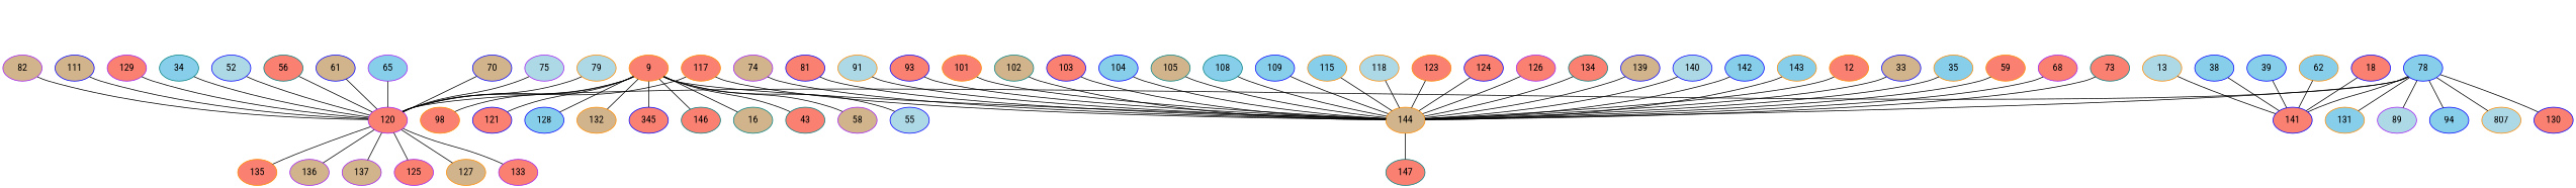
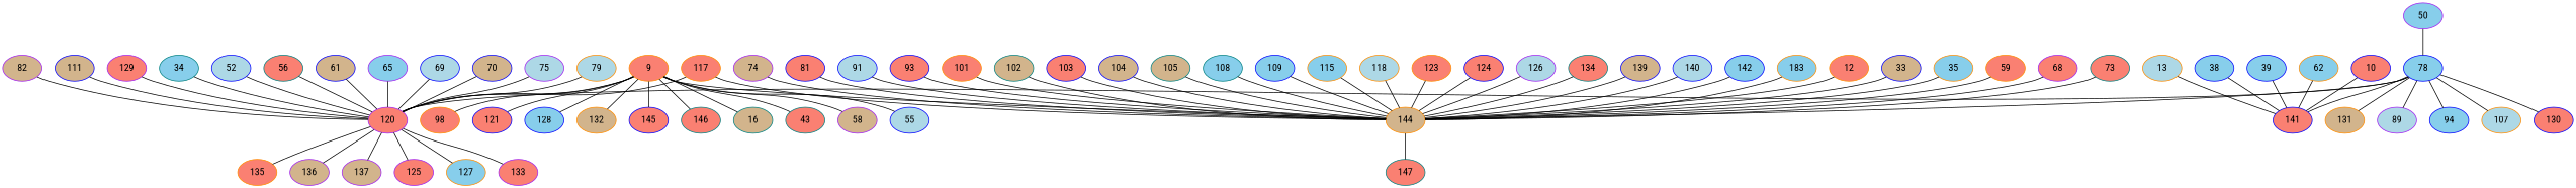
  graph {
    fontname="Roboto Condensed"
    node [color=blue fillcolor=salmon fontname="Roboto Condensed" style=filled]
    edge [fontname="Roboto Condensed"]
    9 [color=darkorange super="+3"]
    16 [color=teal fillcolor=tan]
    43 [color=teal]
    n4 [color=purple fillcolor=tan label=58 super="+15"]
    55 [fillcolor=lightblue]
    98 [color=darkorange]
    120 [color=purple super="+114+21"]
    121 [super="+23+87"]
    128 [fillcolor=skyblue super="+90"]
    132 [color=darkorange fillcolor=tan super="+88"]
    144 [color=darkorange fillcolor=tan super="+97+84+66+30+42+122+2"]
-   145 [super="+129+138" label=345]
+   145 [super="+129+138"]
    146 [color=teal]
    125 [color=purple]
-   127 [color=darkorange fillcolor=tan]
+   127 [color=darkorange fillcolor=skyblue]
    133 [color=purple]
    135 [color=darkorange]
    136 [color=purple fillcolor=tan super="+116"]
    137 [color=purple fillcolor=tan]
    147 [color=teal]
    141 [super="+7"]
-   10 [label=18]
+   10
    12 [color=darkorange]
    13 [color=darkorange fillcolor=lightblue]
    33 [fillcolor=tan]
    34 [color=teal fillcolor=skyblue]
    35 [color=darkorange fillcolor=skyblue]
    38 [fillcolor=skyblue super="+29"]
    39 [fillcolor=skyblue]
    78 [fillcolor=skyblue super="+1"]
    89 [color=purple fillcolor=lightblue]
    94 [fillcolor=skyblue super="+67"]
-   107 [color=darkorange fillcolor=lightblue label=807]
+   107 [color=darkorange fillcolor=lightblue]
    130
-   131 [color=darkorange fillcolor=skyblue super="+72+100"]
+   131 [color=darkorange fillcolor=tan super="+72+100"]
+   50 [color=purple fillcolor=skyblue]
    52 [fillcolor=lightblue]
    56 [color=teal]
    59 [color=darkorange]
    61 [fillcolor=tan]
    62 [color=darkorange fillcolor=skyblue super="+48"]
    65 [color=purple fillcolor=skyblue]
    68 [color=purple]
+   69 [fillcolor=lightblue]
    70 [fillcolor=tan]
    73 [color=teal]
    74 [color=purple fillcolor=tan]
    75 [color=purple fillcolor=lightblue]
    79 [color=darkorange fillcolor=lightblue]
    81 [super="+58"]
    82 [color=purple fillcolor=tan]
-   91 [color=darkorange fillcolor=lightblue]
+   91 [fillcolor=lightblue]
    93
    101 [color=darkorange]
    102 [color=teal fillcolor=tan]
    103 [super="+86"]
-   104 [fillcolor=skyblue]
+   104 [fillcolor=tan]
    105 [color=teal fillcolor=tan]
    108 [color=teal fillcolor=skyblue]
    109 [fillcolor=skyblue]
    111 [fillcolor=tan]
    115 [color=darkorange fillcolor=skyblue]
    117 [color=darkorange super="+85"]
    118 [color=darkorange fillcolor=lightblue super="+83"]
    n65 [color=purple label=129]
    123 [color=darkorange]
    124
-   126 [color=purple]
+   126 [color=purple fillcolor=lightblue]
    134 [color=teal]
    139 [fillcolor=tan]
    140 [fillcolor=lightblue]
    142 [fillcolor=skyblue]
-   143 [color=darkorange fillcolor=skyblue]
+   143 [color=darkorange fillcolor=skyblue label=183]
    9 -- 16
    9 -- 43
    9 -- n4
    9 -- 55
    9 -- 98
    9 -- 120
    9 -- 121
    9 -- 128
    9 -- 132
    9 -- 144 [weight=2]
    9 -- 145
    9 -- 146
    120 -- 125
    120 -- 127
    120 -- 133
    120 -- 135
    120 -- 136
    120 -- 137
    144 -- 147
    10 -- 141
    12 -- 144
    13 -- 141
    33 -- 144
    34 -- 120
    35 -- 144
    38 -- 141
    39 -- 141
    78 -- 120 [weight=2]
    78 -- 144 [weight=2]
    78 -- 141 [weight=2]
    78 -- 89
    78 -- 94
    78 -- 107
    78 -- 130
    78 -- 131
+   50 -- 78
    52 -- 120
    56 -- 120
    59 -- 144
    61 -- 120
    62 -- 141
    65 -- 120
    68 -- 144
+   69 -- 120
    70 -- 120
    73 -- 144
    74 -- 144
    75 -- 120
    79 -- 120
    81 -- 144
    82 -- 120
    91 -- 144
    93 -- 144
    101 -- 144
    102 -- 144
    103 -- 144
    104 -- 144
    105 -- 144
    108 -- 144
    109 -- 144
    111 -- 120
    115 -- 144
    117 -- 120
    117 -- 144
    118 -- 144
    n65 -- 120
    123 -- 144
    124 -- 144
    126 -- 144
    134 -- 144
    139 -- 144
    140 -- 144
    142 -- 144
    143 -- 144
  }
